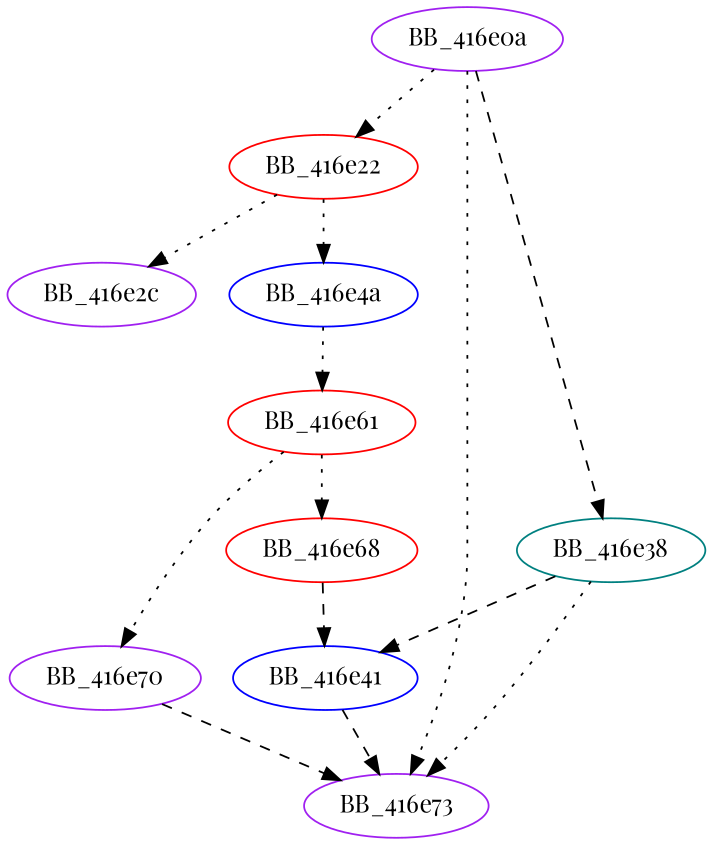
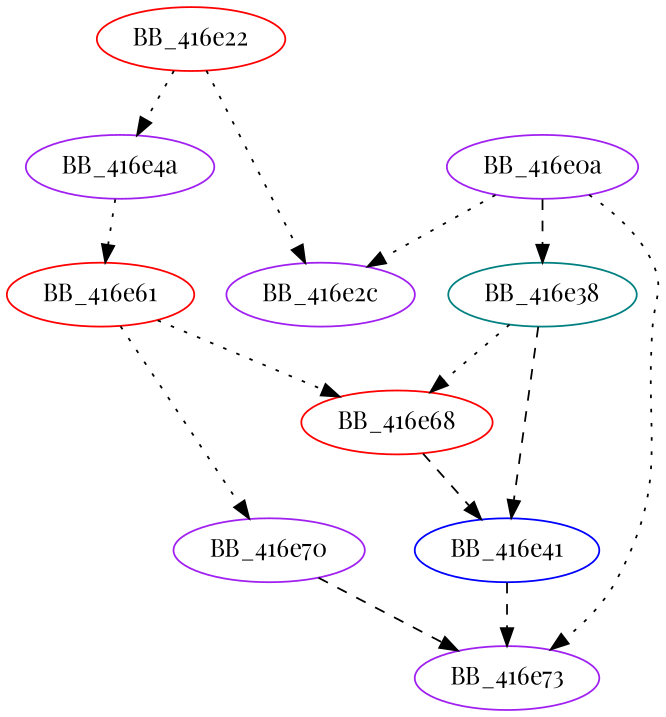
  digraph {
    fontname="Playfair Display"
    node [color=purple fontname="Playfair Display"]
    edge [fontname="Playfair Display" style=dotted]
    BB_416e22 [color=red]
    BB_416e0a
    BB_416e73
    BB_416e38 [color=teal]
    BB_416e2c
-   BB_416e4a [color=blue]
+   BB_416e4a
    BB_416e61 [color=red]
    BB_416e41 [color=blue]
    BB_416e68 [color=red]
    BB_416e70
    BB_416e22 -> BB_416e2c
    BB_416e22 -> BB_416e4a
-   BB_416e0a -> BB_416e22
+   BB_416e0a -> BB_416e2c
    BB_416e0a -> BB_416e73
    BB_416e0a -> BB_416e38 [style=dashed]
-   BB_416e38 -> BB_416e73
+   BB_416e38 -> BB_416e68
    BB_416e38 -> BB_416e41 [style=dashed]
    BB_416e4a -> BB_416e61
    BB_416e61 -> BB_416e68
    BB_416e61 -> BB_416e70
    BB_416e41 -> BB_416e73 [style=dashed]
    BB_416e68 -> BB_416e41 [style=dashed]
    BB_416e70 -> BB_416e73 [style=dashed]
  }
